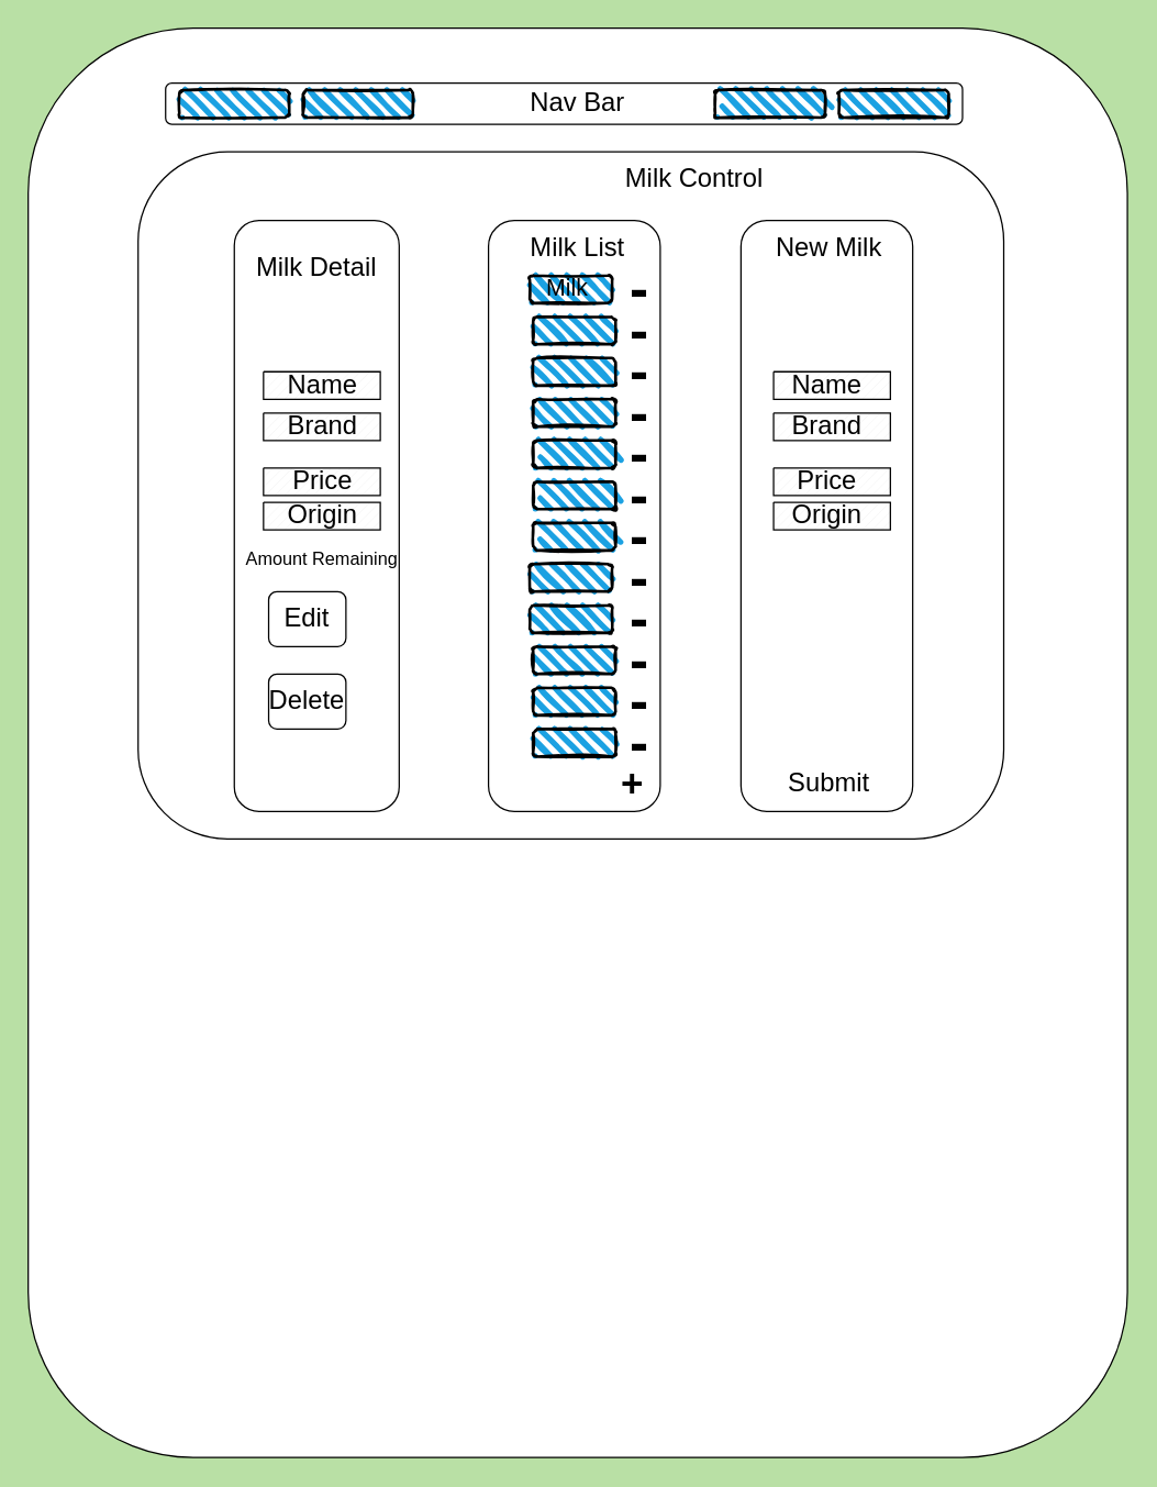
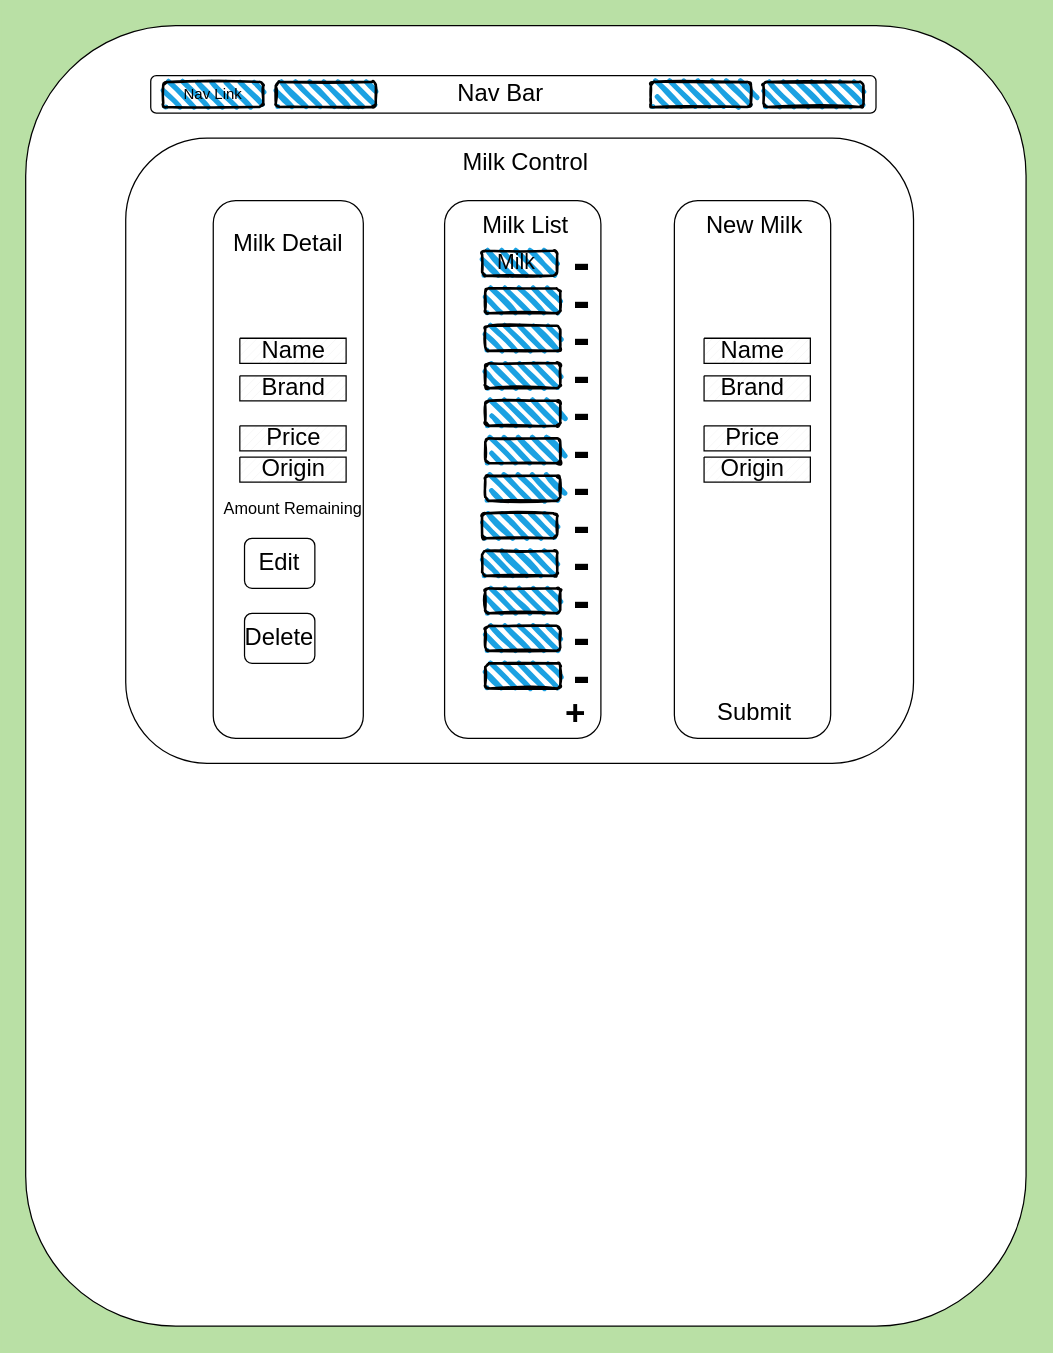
  <mxCell id="0" />
  <mxCell id="1" parent="0" />
  <mxCell id="2" value="" style="rounded=1;whiteSpace=wrap;html=1;strokeWidth=2;fillWeight=4;hachureGap=8;hachureAngle=45;fillColor=#1ba1e2;sketch=1;fontSize=19;" vertex="1" parent="1"><mxGeometry x="170" y="490" width="120" height="60" as="geometry" /></mxCell>
  <mxCell id="3" value="" style="rounded=1;whiteSpace=wrap;html=1;" vertex="1" parent="1"><mxGeometry x="497.5" y="160" width="125" height="430" as="geometry" /></mxCell>
  <mxCell id="4" value="" style="rounded=1;whiteSpace=wrap;html=1;" vertex="1" parent="1"><mxGeometry x="20" y="20" width="800" height="1040" as="geometry" /></mxCell>
  <mxCell id="5" value="" style="rounded=1;whiteSpace=wrap;html=1;" vertex="1" parent="1"><mxGeometry x="120" y="60" width="580" height="30" as="geometry" /></mxCell>
- <mxCell id="6" value="Nav Bar" style="text;html=1;strokeColor=none;fillColor=none;align=center;verticalAlign=middle;whiteSpace=wrap;rounded=0;fontSize=19;" vertex="1" parent="1"><mxGeometry x="340" y="65" width="160" height="20" as="geometry" /></mxCell>
+ <mxCell id="6" value="Nav Bar" style="text;html=1;strokeColor=none;fillColor=none;align=center;verticalAlign=middle;whiteSpace=wrap;rounded=0;fontSize=19;" vertex="1" parent="1"><mxGeometry x="320" y="65" width="160" height="20" as="geometry" /></mxCell>
  <mxCell id="7" value="" style="rounded=1;whiteSpace=wrap;html=1;strokeWidth=2;fillWeight=4;hachureGap=8;hachureAngle=45;fillColor=#1ba1e2;sketch=1;" vertex="1" parent="1"><mxGeometry x="130" y="65" width="80" height="20" as="geometry" /></mxCell>
  <mxCell id="8" value="" style="rounded=1;whiteSpace=wrap;html=1;strokeWidth=2;fillWeight=4;hachureGap=8;hachureAngle=45;fillColor=#1ba1e2;sketch=1;" vertex="1" parent="1"><mxGeometry x="220" y="65" width="80" height="20" as="geometry" /></mxCell>
  <mxCell id="9" value="" style="rounded=1;whiteSpace=wrap;html=1;strokeWidth=2;fillWeight=4;hachureGap=8;hachureAngle=45;fillColor=#1ba1e2;sketch=1;" vertex="1" parent="1"><mxGeometry x="520" y="65" width="80" height="20" as="geometry" /></mxCell>
  <mxCell id="10" value="" style="rounded=1;whiteSpace=wrap;html=1;strokeWidth=2;fillWeight=4;hachureGap=8;hachureAngle=45;fillColor=#1ba1e2;sketch=1;" vertex="1" parent="1"><mxGeometry x="610" y="65" width="80" height="20" as="geometry" /></mxCell>
+ <mxCell id="11" value="Nav Link" style="text;html=1;strokeColor=none;fillColor=none;align=center;verticalAlign=middle;whiteSpace=wrap;rounded=0;" vertex="1" parent="1"><mxGeometry x="145" y="65" width="50" height="20" as="geometry" /></mxCell>
  <mxCell id="12" value="" style="rounded=1;whiteSpace=wrap;html=1;fillColor=none;arcSize=13;" vertex="1" parent="1"><mxGeometry x="100" y="110" width="630" height="500" as="geometry" /></mxCell>
- <mxCell id="13" value="Milk Control" style="text;html=1;strokeColor=none;fillColor=none;align=center;verticalAlign=middle;whiteSpace=wrap;rounded=0;fontSize=19;" vertex="1" parent="1"><mxGeometry x="415" y="120" width="180" height="20" as="geometry" /></mxCell>
+ <mxCell id="13" value="Milk Control" style="text;html=1;strokeColor=none;fillColor=none;align=center;verticalAlign=middle;whiteSpace=wrap;rounded=0;fontSize=19;" vertex="1" parent="1"><mxGeometry x="330" y="120" width="180" height="20" as="geometry" /></mxCell>
  <mxCell id="14" value="" style="rounded=1;whiteSpace=wrap;html=1;" vertex="1" parent="1"><mxGeometry x="355" y="160" width="125" height="430" as="geometry" /></mxCell>
  <mxCell id="15" value="&lt;font style=&quot;font-size: 19px;&quot;&gt;Milk List&lt;/font&gt;" style="text;html=1;strokeColor=none;fillColor=none;align=center;verticalAlign=middle;whiteSpace=wrap;rounded=0;fontSize=19;" vertex="1" parent="1"><mxGeometry x="370" y="170" width="100" height="20" as="geometry" /></mxCell>
  <mxCell id="16" value="" style="rounded=1;whiteSpace=wrap;html=1;strokeWidth=2;fillWeight=4;hachureGap=8;hachureAngle=45;fillColor=#1ba1e2;sketch=1;" vertex="1" parent="1"><mxGeometry x="385" y="200" width="60" height="20" as="geometry" /></mxCell>
  <mxCell id="17" value="" style="rounded=1;whiteSpace=wrap;html=1;strokeWidth=2;fillWeight=4;hachureGap=8;hachureAngle=45;fillColor=#1ba1e2;sketch=1;" vertex="1" parent="1"><mxGeometry x="387.5" y="230" width="60" height="20" as="geometry" /></mxCell>
  <mxCell id="18" value="" style="rounded=1;whiteSpace=wrap;html=1;strokeWidth=2;fillWeight=4;hachureGap=8;hachureAngle=45;fillColor=#1ba1e2;sketch=1;" vertex="1" parent="1"><mxGeometry x="387.5" y="260" width="60" height="20" as="geometry" /></mxCell>
  <mxCell id="19" value="" style="rounded=1;whiteSpace=wrap;html=1;strokeWidth=2;fillWeight=4;hachureGap=8;hachureAngle=45;fillColor=#1ba1e2;sketch=1;" vertex="1" parent="1"><mxGeometry x="387.5" y="290" width="60" height="20" as="geometry" /></mxCell>
  <mxCell id="20" value="" style="rounded=1;whiteSpace=wrap;html=1;strokeWidth=2;fillWeight=4;hachureGap=8;hachureAngle=45;fillColor=#1ba1e2;sketch=1;" vertex="1" parent="1"><mxGeometry x="387.5" y="320" width="60" height="20" as="geometry" /></mxCell>
  <mxCell id="21" value="" style="rounded=1;whiteSpace=wrap;html=1;strokeWidth=2;fillWeight=4;hachureGap=8;hachureAngle=45;fillColor=#1ba1e2;sketch=1;" vertex="1" parent="1"><mxGeometry x="387.5" y="350" width="60" height="20" as="geometry" /></mxCell>
  <mxCell id="22" value="" style="rounded=1;whiteSpace=wrap;html=1;strokeWidth=2;fillWeight=4;hachureGap=8;hachureAngle=45;fillColor=#1ba1e2;sketch=1;" vertex="1" parent="1"><mxGeometry x="387.5" y="380" width="60" height="20" as="geometry" /></mxCell>
  <mxCell id="23" value="" style="rounded=1;whiteSpace=wrap;html=1;strokeWidth=2;fillWeight=4;hachureGap=8;hachureAngle=45;fillColor=#1ba1e2;sketch=1;" vertex="1" parent="1"><mxGeometry x="385" y="410" width="60" height="20" as="geometry" /></mxCell>
  <mxCell id="24" value="" style="rounded=1;whiteSpace=wrap;html=1;strokeWidth=2;fillWeight=4;hachureGap=8;hachureAngle=45;fillColor=#1ba1e2;sketch=1;" vertex="1" parent="1"><mxGeometry x="385" y="440" width="60" height="20" as="geometry" /></mxCell>
  <mxCell id="25" value="" style="rounded=1;whiteSpace=wrap;html=1;strokeWidth=2;fillWeight=4;hachureGap=8;hachureAngle=45;fillColor=#1ba1e2;sketch=1;" vertex="1" parent="1"><mxGeometry x="387.5" y="470" width="60" height="20" as="geometry" /></mxCell>
  <mxCell id="26" value="" style="rounded=1;whiteSpace=wrap;html=1;strokeWidth=2;fillWeight=4;hachureGap=8;hachureAngle=45;fillColor=#1ba1e2;sketch=1;" vertex="1" parent="1"><mxGeometry x="387.5" y="500" width="60" height="20" as="geometry" /></mxCell>
  <mxCell id="27" value="" style="rounded=1;whiteSpace=wrap;html=1;strokeWidth=2;fillWeight=4;hachureGap=8;hachureAngle=45;fillColor=#1ba1e2;sketch=1;" vertex="1" parent="1"><mxGeometry x="387.5" y="530" width="60" height="20" as="geometry" /></mxCell>
  <mxCell id="28" value="+" style="text;html=1;strokeColor=none;fillColor=none;align=center;verticalAlign=middle;whiteSpace=wrap;rounded=0;fontSize=28;fontStyle=1" vertex="1" parent="1"><mxGeometry x="440" y="560" width="40" height="20" as="geometry" /></mxCell>
  <mxCell id="29" value="&lt;font style=&quot;font-size: 17px&quot;&gt;Milk&lt;/font&gt;" style="text;html=1;strokeColor=none;fillColor=none;align=center;verticalAlign=middle;whiteSpace=wrap;rounded=0;fontSize=28;" vertex="1" parent="1"><mxGeometry x="395" y="200" width="35" height="10" as="geometry" /></mxCell>
  <mxCell id="30" value="&lt;font style=&quot;font-size: 19px;&quot;&gt;New Milk&lt;/font&gt;" style="text;html=1;strokeColor=none;fillColor=none;align=center;verticalAlign=middle;whiteSpace=wrap;rounded=0;fontSize=19;" vertex="1" parent="1"><mxGeometry x="562.5" y="170" width="80" height="20" as="geometry" /></mxCell>
  <mxCell id="31" style="edgeStyle=orthogonalEdgeStyle;rounded=0;orthogonalLoop=1;jettySize=auto;html=1;exitX=0.5;exitY=1;exitDx=0;exitDy=0;fontSize=19;" edge="1" parent="1" source="6" target="6"><mxGeometry relative="1" as="geometry" /></mxCell>
  <mxCell id="32" value="" style="rounded=1;whiteSpace=wrap;html=1;fontSize=19;fillColor=none;" vertex="1" parent="1"><mxGeometry x="170" y="160" width="120" height="430" as="geometry" /></mxCell>
  <mxCell id="33" value="" style="rounded=1;whiteSpace=wrap;html=1;fillColor=none;" vertex="1" parent="1"><mxGeometry x="538.75" y="160" width="125" height="430" as="geometry" /></mxCell>
  <mxCell id="34" value="Submit" style="text;html=1;strokeColor=none;fillColor=none;align=center;verticalAlign=middle;whiteSpace=wrap;rounded=0;fontSize=19;" vertex="1" parent="1"><mxGeometry x="572.5" y="560" width="60" height="20" as="geometry" /></mxCell>
  <mxCell id="35" value="Milk Detail" style="text;html=1;strokeColor=none;fillColor=none;align=center;verticalAlign=middle;whiteSpace=wrap;rounded=0;fontSize=19;" vertex="1" parent="1"><mxGeometry x="180" y="185" width="100" height="20" as="geometry" /></mxCell>
  <mxCell id="36" value="" style="verticalLabelPosition=bottom;verticalAlign=top;html=1;shape=mxgraph.basic.patternFillRect;fillStyle=diag;step=5;fillStrokeWidth=0.2;fillStrokeColor=#dddddd;fillColor=none;fontSize=19;" vertex="1" parent="1"><mxGeometry x="562.5" y="270" width="85" height="20" as="geometry" /></mxCell>
  <mxCell id="37" value="" style="verticalLabelPosition=bottom;verticalAlign=top;html=1;shape=mxgraph.basic.patternFillRect;fillStyle=diag;step=5;fillStrokeWidth=0.2;fillStrokeColor=#dddddd;fillColor=none;fontSize=19;" vertex="1" parent="1"><mxGeometry x="562.5" y="300" width="85" height="20" as="geometry" /></mxCell>
  <mxCell id="38" value="" style="verticalLabelPosition=bottom;verticalAlign=top;html=1;shape=mxgraph.basic.patternFillRect;fillStyle=diag;step=5;fillStrokeWidth=0.2;fillStrokeColor=#dddddd;fillColor=none;fontSize=19;" vertex="1" parent="1"><mxGeometry x="562.5" y="340" width="85" height="20" as="geometry" /></mxCell>
  <mxCell id="39" value="" style="verticalLabelPosition=bottom;verticalAlign=top;html=1;shape=mxgraph.basic.patternFillRect;fillStyle=diag;step=5;fillStrokeWidth=0.2;fillStrokeColor=#dddddd;fillColor=none;fontSize=19;" vertex="1" parent="1"><mxGeometry x="562.5" y="365" width="85" height="20" as="geometry" /></mxCell>
  <mxCell id="40" value="Name" style="text;html=1;strokeColor=none;fillColor=none;align=center;verticalAlign=middle;whiteSpace=wrap;rounded=0;fontSize=19;" vertex="1" parent="1"><mxGeometry x="580" y="270" width="42.5" height="20" as="geometry" /></mxCell>
  <mxCell id="41" value="Brand" style="text;html=1;strokeColor=none;fillColor=none;align=center;verticalAlign=middle;whiteSpace=wrap;rounded=0;fontSize=19;" vertex="1" parent="1"><mxGeometry x="580" y="300" width="42.5" height="20" as="geometry" /></mxCell>
  <mxCell id="42" value="Price" style="text;html=1;strokeColor=none;fillColor=none;align=center;verticalAlign=middle;whiteSpace=wrap;rounded=0;fontSize=19;" vertex="1" parent="1"><mxGeometry x="580" y="340" width="42.5" height="20" as="geometry" /></mxCell>
  <mxCell id="43" value="Origin" style="text;html=1;strokeColor=none;fillColor=none;align=center;verticalAlign=middle;whiteSpace=wrap;rounded=0;fontSize=19;" vertex="1" parent="1"><mxGeometry x="580" y="365" width="42.5" height="20" as="geometry" /></mxCell>
  <mxCell id="44" value="" style="verticalLabelPosition=bottom;verticalAlign=top;html=1;shape=mxgraph.basic.patternFillRect;fillStyle=diag;step=5;fillStrokeWidth=0.2;fillStrokeColor=#dddddd;fillColor=none;fontSize=19;" vertex="1" parent="1"><mxGeometry x="191.25" y="270" width="85" height="20" as="geometry" /></mxCell>
  <mxCell id="45" value="" style="verticalLabelPosition=bottom;verticalAlign=top;html=1;shape=mxgraph.basic.patternFillRect;fillStyle=diag;step=5;fillStrokeWidth=0.2;fillStrokeColor=#dddddd;fillColor=none;fontSize=19;" vertex="1" parent="1"><mxGeometry x="191.25" y="300" width="85" height="20" as="geometry" /></mxCell>
  <mxCell id="46" value="" style="verticalLabelPosition=bottom;verticalAlign=top;html=1;shape=mxgraph.basic.patternFillRect;fillStyle=diag;step=5;fillStrokeWidth=0.2;fillStrokeColor=#dddddd;fillColor=none;fontSize=19;" vertex="1" parent="1"><mxGeometry x="191.25" y="340" width="85" height="20" as="geometry" /></mxCell>
  <mxCell id="47" value="" style="verticalLabelPosition=bottom;verticalAlign=top;html=1;shape=mxgraph.basic.patternFillRect;fillStyle=diag;step=5;fillStrokeWidth=0.2;fillStrokeColor=#dddddd;fillColor=none;fontSize=19;" vertex="1" parent="1"><mxGeometry x="191.25" y="365" width="85" height="20" as="geometry" /></mxCell>
  <mxCell id="48" value="Name" style="text;html=1;strokeColor=none;fillColor=none;align=center;verticalAlign=middle;whiteSpace=wrap;rounded=0;fontSize=19;" vertex="1" parent="1"><mxGeometry x="212.5" y="270" width="42.5" height="20" as="geometry" /></mxCell>
  <mxCell id="49" value="Brand" style="text;html=1;strokeColor=none;fillColor=none;align=center;verticalAlign=middle;whiteSpace=wrap;rounded=0;fontSize=19;" vertex="1" parent="1"><mxGeometry x="212.5" y="300" width="42.5" height="20" as="geometry" /></mxCell>
  <mxCell id="50" value="Price" style="text;html=1;strokeColor=none;fillColor=none;align=center;verticalAlign=middle;whiteSpace=wrap;rounded=0;fontSize=19;" vertex="1" parent="1"><mxGeometry x="212.5" y="340" width="42.5" height="20" as="geometry" /></mxCell>
  <mxCell id="51" value="Origin" style="text;html=1;strokeColor=none;fillColor=none;align=center;verticalAlign=middle;whiteSpace=wrap;rounded=0;fontSize=19;" vertex="1" parent="1"><mxGeometry x="212.5" y="365" width="42.5" height="20" as="geometry" /></mxCell>
  <mxCell id="52" value="&lt;font style=&quot;font-size: 13px&quot;&gt;Amount Remaining&lt;/font&gt;" style="text;html=1;strokeColor=none;fillColor=none;align=center;verticalAlign=middle;whiteSpace=wrap;rounded=0;fontSize=19;" vertex="1" parent="1"><mxGeometry x="173.75" y="390" width="120" height="30" as="geometry" /></mxCell>
  <mxCell id="53" value="-" style="text;html=1;strokeColor=none;fillColor=none;align=center;verticalAlign=middle;whiteSpace=wrap;rounded=0;fontSize=41;fontStyle=1" vertex="1" parent="1"><mxGeometry x="445" y="200" width="40" height="20" as="geometry" /></mxCell>
  <mxCell id="54" value="-" style="text;html=1;strokeColor=none;fillColor=none;align=center;verticalAlign=middle;whiteSpace=wrap;rounded=0;fontSize=41;fontStyle=1" vertex="1" parent="1"><mxGeometry x="445" y="290" width="40" height="20" as="geometry" /></mxCell>
  <mxCell id="55" value="-" style="text;html=1;strokeColor=none;fillColor=none;align=center;verticalAlign=middle;whiteSpace=wrap;rounded=0;fontSize=41;fontStyle=1" vertex="1" parent="1"><mxGeometry x="445" y="230" width="40" height="20" as="geometry" /></mxCell>
  <mxCell id="56" value="-" style="text;html=1;strokeColor=none;fillColor=none;align=center;verticalAlign=middle;whiteSpace=wrap;rounded=0;fontSize=41;fontStyle=1" vertex="1" parent="1"><mxGeometry x="445" y="260" width="40" height="20" as="geometry" /></mxCell>
  <mxCell id="57" value="-" style="text;html=1;strokeColor=none;fillColor=none;align=center;verticalAlign=middle;whiteSpace=wrap;rounded=0;fontSize=41;fontStyle=1" vertex="1" parent="1"><mxGeometry x="445" y="410" width="40" height="20" as="geometry" /></mxCell>
  <mxCell id="58" value="-" style="text;html=1;strokeColor=none;fillColor=none;align=center;verticalAlign=middle;whiteSpace=wrap;rounded=0;fontSize=41;fontStyle=1" vertex="1" parent="1"><mxGeometry x="445" y="320" width="40" height="20" as="geometry" /></mxCell>
  <mxCell id="59" value="-" style="text;html=1;strokeColor=none;fillColor=none;align=center;verticalAlign=middle;whiteSpace=wrap;rounded=0;fontSize=41;fontStyle=1" vertex="1" parent="1"><mxGeometry x="445" y="380" width="40" height="20" as="geometry" /></mxCell>
  <mxCell id="60" value="-" style="text;html=1;strokeColor=none;fillColor=none;align=center;verticalAlign=middle;whiteSpace=wrap;rounded=0;fontSize=41;fontStyle=1" vertex="1" parent="1"><mxGeometry x="445" y="350" width="40" height="20" as="geometry" /></mxCell>
  <mxCell id="61" value="-" style="text;html=1;strokeColor=none;fillColor=none;align=center;verticalAlign=middle;whiteSpace=wrap;rounded=0;fontSize=41;fontStyle=1" vertex="1" parent="1"><mxGeometry x="445" y="500" width="40" height="20" as="geometry" /></mxCell>
  <mxCell id="62" value="-" style="text;html=1;strokeColor=none;fillColor=none;align=center;verticalAlign=middle;whiteSpace=wrap;rounded=0;fontSize=41;fontStyle=1" vertex="1" parent="1"><mxGeometry x="445" y="440" width="40" height="20" as="geometry" /></mxCell>
  <mxCell id="63" value="-" style="text;html=1;strokeColor=none;fillColor=none;align=center;verticalAlign=middle;whiteSpace=wrap;rounded=0;fontSize=41;fontStyle=1" vertex="1" parent="1"><mxGeometry x="445" y="470" width="40" height="20" as="geometry" /></mxCell>
  <mxCell id="64" value="-" style="text;html=1;strokeColor=none;fillColor=none;align=center;verticalAlign=middle;whiteSpace=wrap;rounded=0;fontSize=41;fontStyle=1" vertex="1" parent="1"><mxGeometry x="445" y="530" width="40" height="20" as="geometry" /></mxCell>
  <mxCell id="65" value="Edit" style="rounded=1;whiteSpace=wrap;html=1;fillColor=none;fontSize=19;" vertex="1" parent="1"><mxGeometry x="195" y="430" width="56.25" height="40" as="geometry" /></mxCell>
  <mxCell id="66" value="" style="rounded=1;whiteSpace=wrap;html=1;fillColor=none;fontSize=41;" vertex="1" parent="1"><mxGeometry x="195" y="490" width="56.25" height="40" as="geometry" /></mxCell>
  <mxCell id="67" value="Delete" style="text;html=1;strokeColor=none;fillColor=none;align=center;verticalAlign=middle;whiteSpace=wrap;rounded=0;fontSize=19;" vertex="1" parent="1"><mxGeometry x="203.13" y="500" width="40" height="20" as="geometry" /></mxCell>
